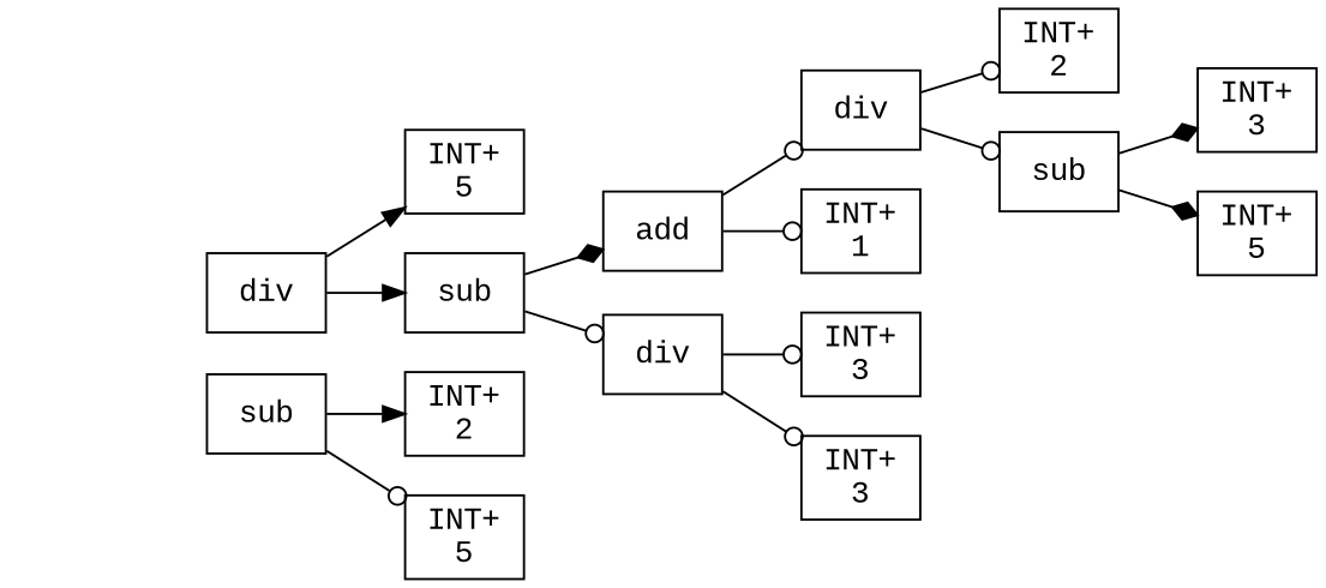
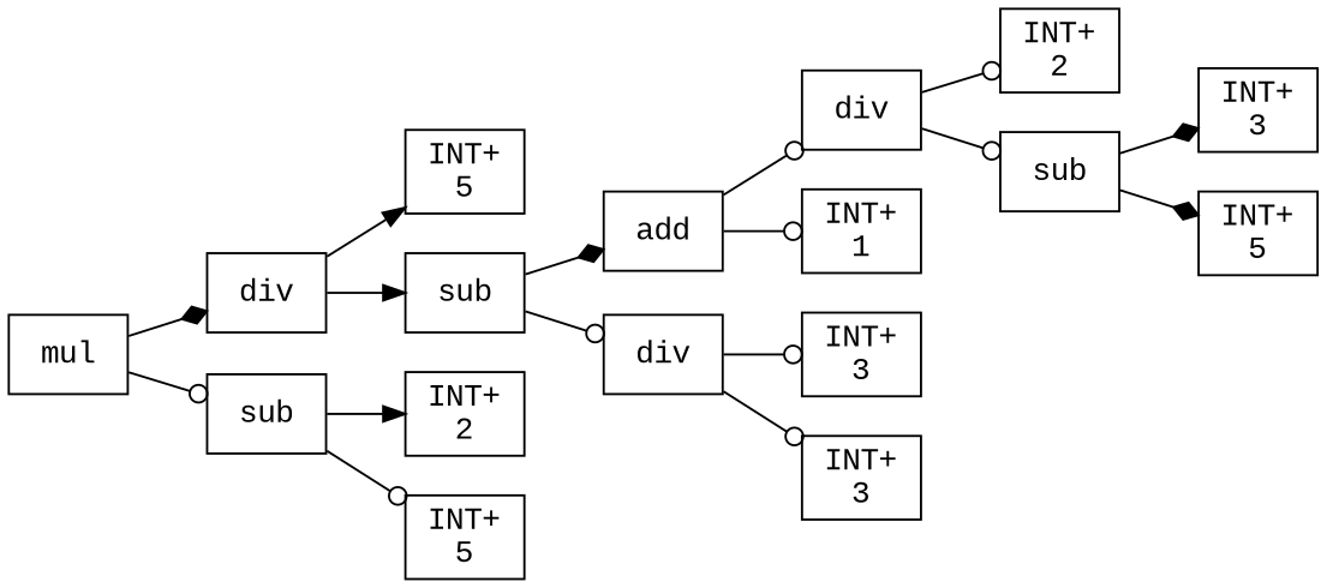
  digraph {
    fontname="Liberation Mono"
    rankdir=LR
    node [fontname="Liberation Mono" shape=box]
    edge [arrowhead=odot fontname="Liberation Mono"]
+   n1 [label=mul]
    n2 [label=div]
    n3 [label=sub]
    n4 [label="INT+\n5"]
    n5 [label=sub]
    n6 [label="INT+\n2"]
    n7 [label="INT+\n5"]
    n8 [label=add]
    n9 [label=div]
    n10 [label=div]
    n11 [label="INT+\n1"]
    n12 [label="INT+\n3"]
    n13 [label="INT+\n3"]
    n14 [label="INT+\n2"]
    n15 [label=sub]
    n16 [label="INT+\n3"]
    n17 [label="INT+\n5"]
+   n1 -> n2 [arrowhead=diamond]
+   n1 -> n3
    n2 -> n4 [arrowhead=normal]
    n2 -> n5 [arrowhead=normal]
    n3 -> n6 [arrowhead=normal]
    n3 -> n7
    n5 -> n8 [arrowhead=diamond]
    n5 -> n9
    n8 -> n10
    n8 -> n11
    n9 -> n12
    n9 -> n13
    n10 -> n14
    n10 -> n15
    n15 -> n16 [arrowhead=diamond]
    n15 -> n17 [arrowhead=diamond]
  }
